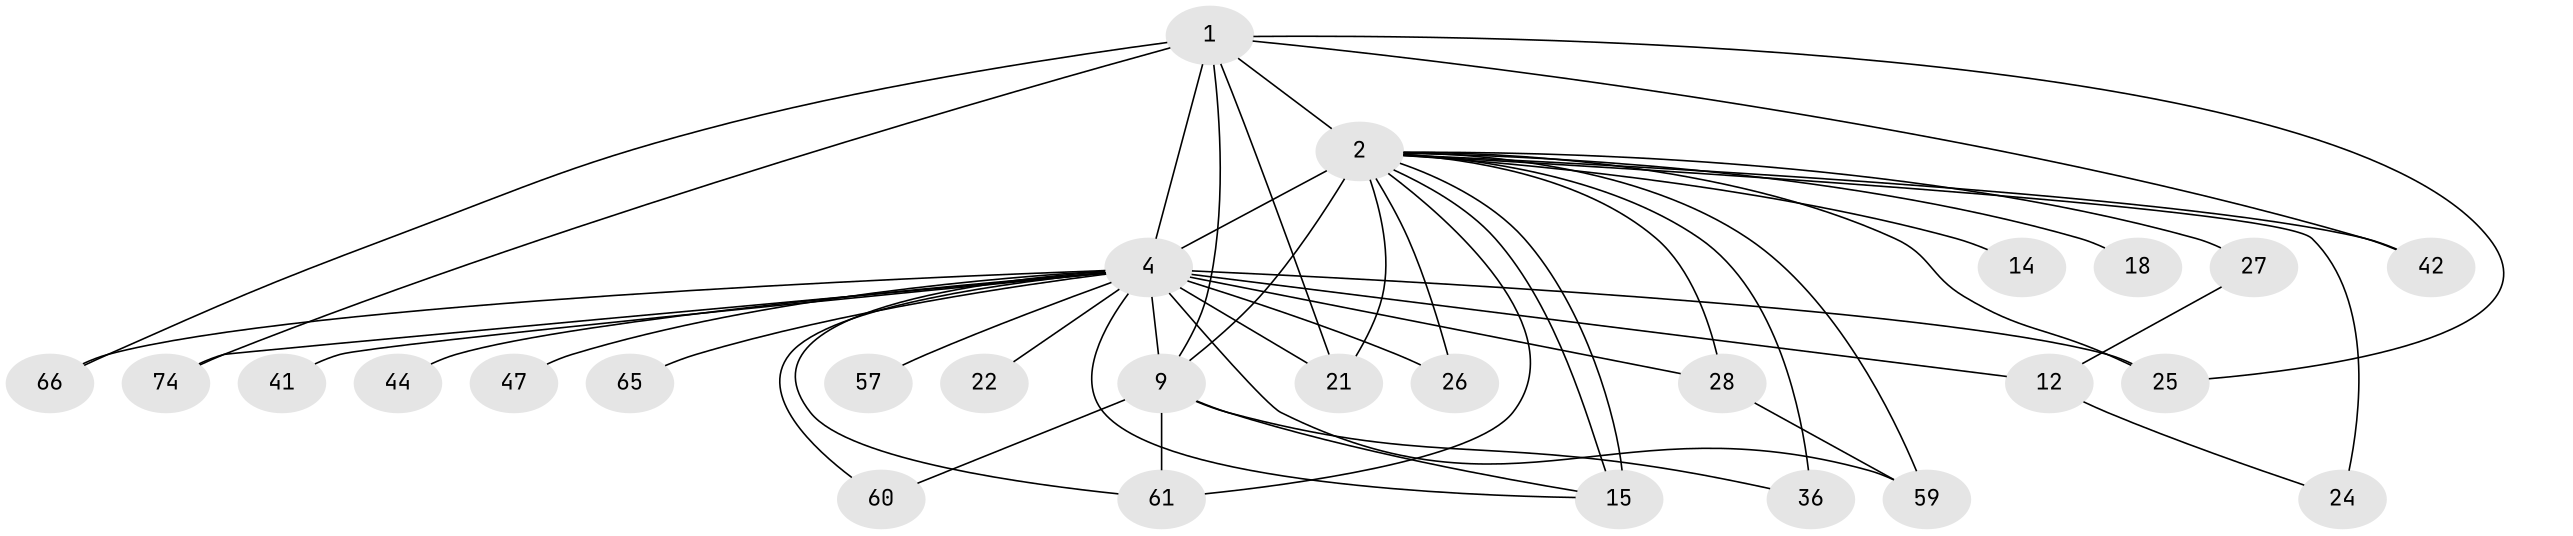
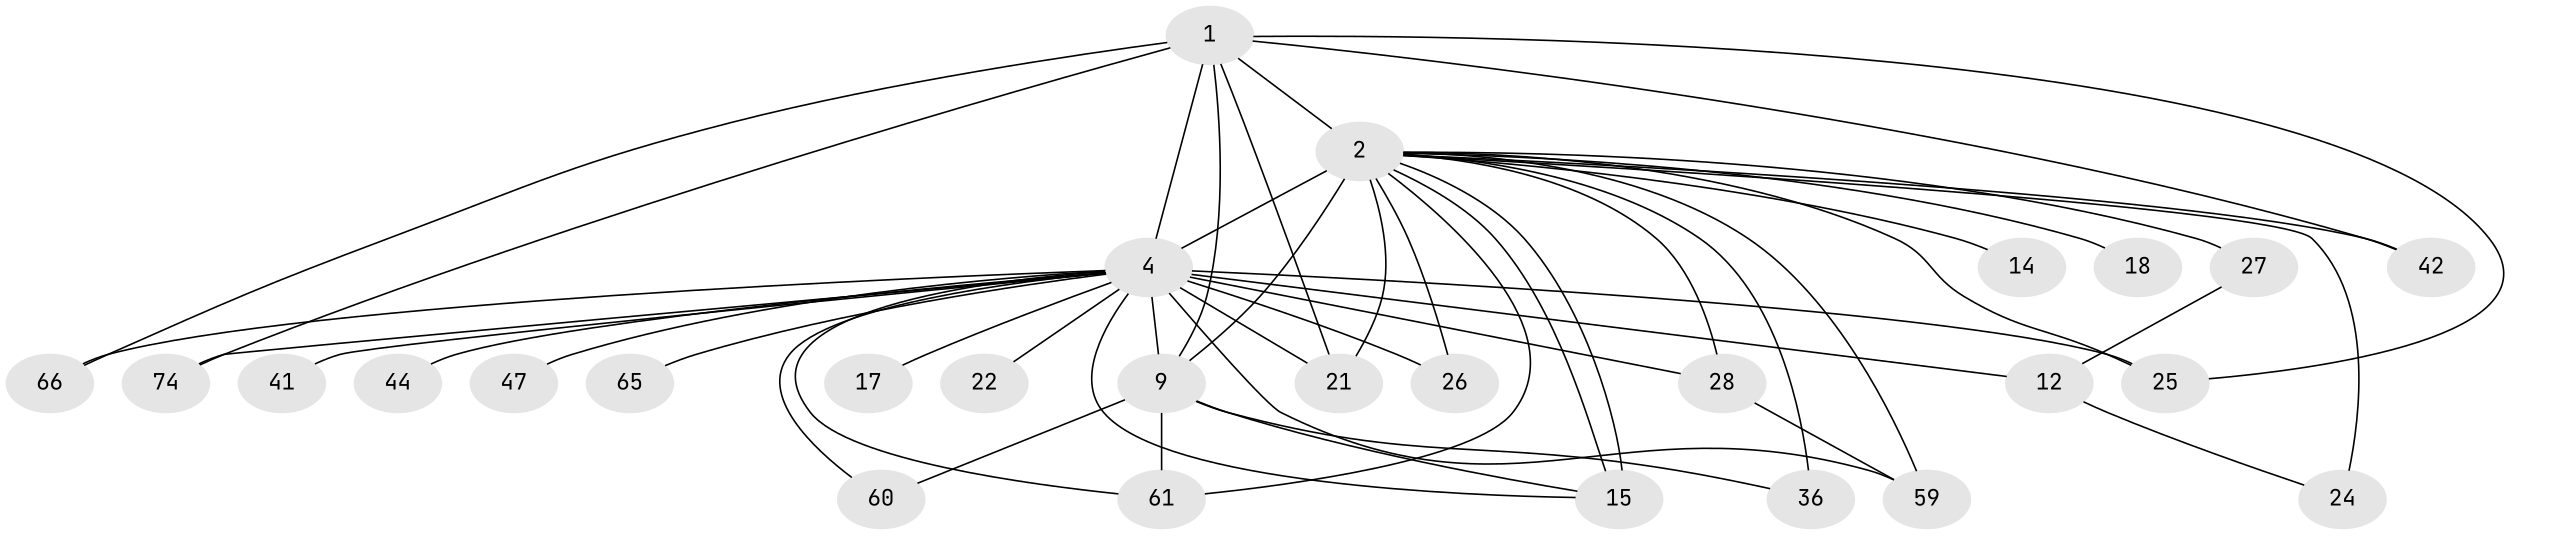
  graph {
    fontname="JetBrains Mono"
    node [color=gray90 fontname="JetBrains Mono" style=filled]
    edge [fontname="JetBrains Mono"]
    1 [super="+58"]
    2 [super="+35+91+54+53+46+3+33"]
    4 [super="+45+92+11+6+64+62+20"]
    9 [super="+37+79+51+34"]
    21
    25 [super="+80"]
    42
    66
    74
    14
    15 [super="+75+16"]
    18
    24 [super="+76"]
    26
    27
    28
    36 [super="+87+49"]
    59
    61
    12
-   17 [label=57]
+   17
    22
    41
    44 [super="+48"]
    47
    60
    65
    1 -- 2 [weight=5]
    1 -- 4 [weight=6]
    1 -- 9
    1 -- 21
    1 -- 25
    1 -- 42
    1 -- 66
    1 -- 74
    2 -- 4 [weight=36]
    2 -- 9 [weight=11]
    2 -- 21 [weight=2]
    2 -- 25
    2 -- 42
    2 -- 14 [weight=2]
    2 -- 15 [weight=3]
    2 -- 15
    2 -- 18 [weight=2]
    2 -- 24 [weight=3]
    2 -- 26
    2 -- 27
    2 -- 28
    2 -- 36 [weight=5]
    2 -- 59
    2 -- 61
    4 -- 9 [weight=7]
    4 -- 21
    4 -- 25
    4 -- 66
    4 -- 74
    4 -- 15 [weight=2]
    4 -- 26
    4 -- 28
    4 -- 59
    4 -- 61
    4 -- 12
    4 -- 17 [weight=2]
    4 -- 22 [weight=2]
    4 -- 41 [weight=2]
    4 -- 44 [weight=3]
    4 -- 47 [weight=2]
    4 -- 60
    4 -- 65 [weight=2]
    9 -- 15
    9 -- 36
    9 -- 61
    9 -- 60
    27 -- 12
    28 -- 59
    12 -- 24
  }
